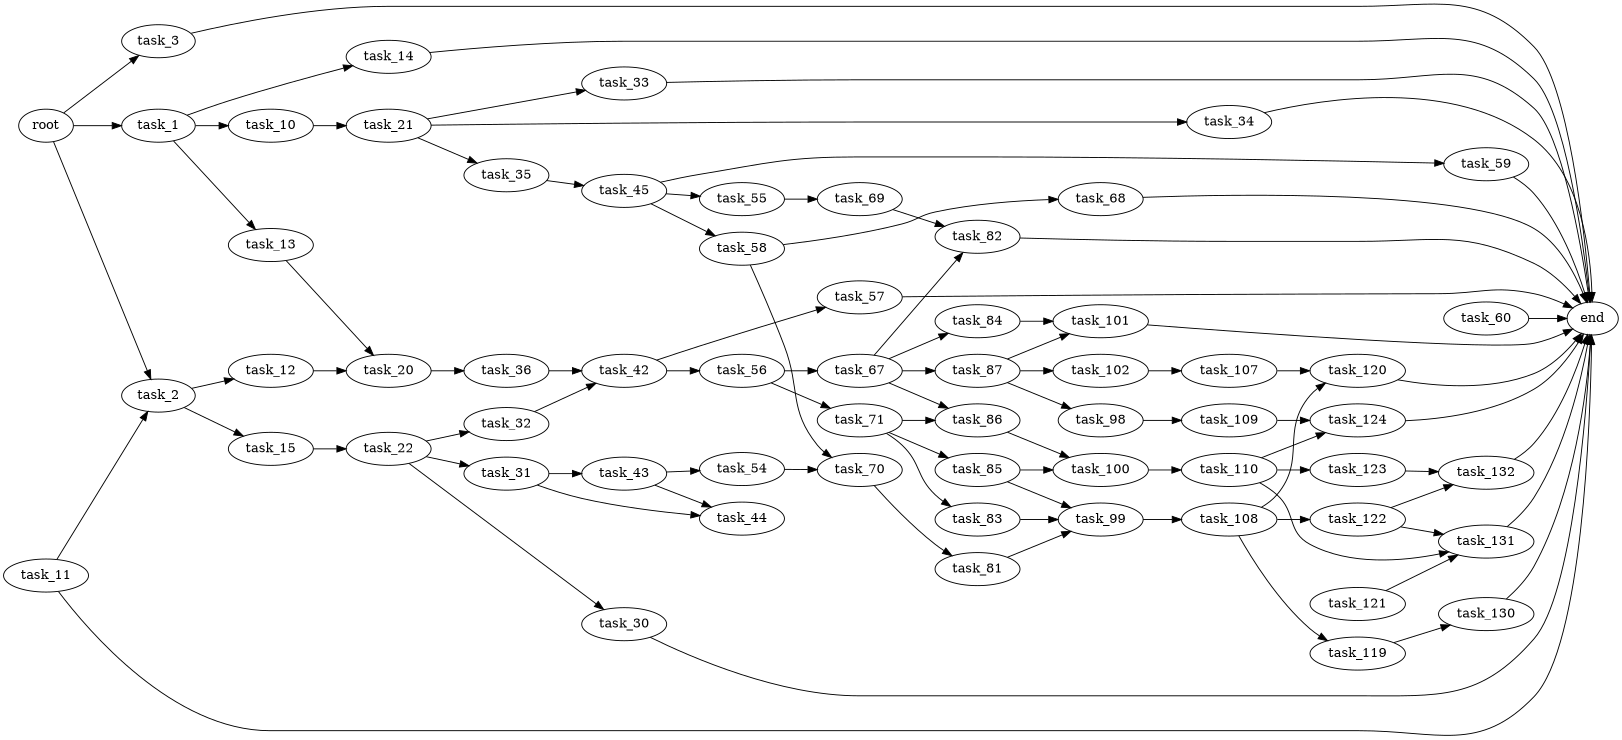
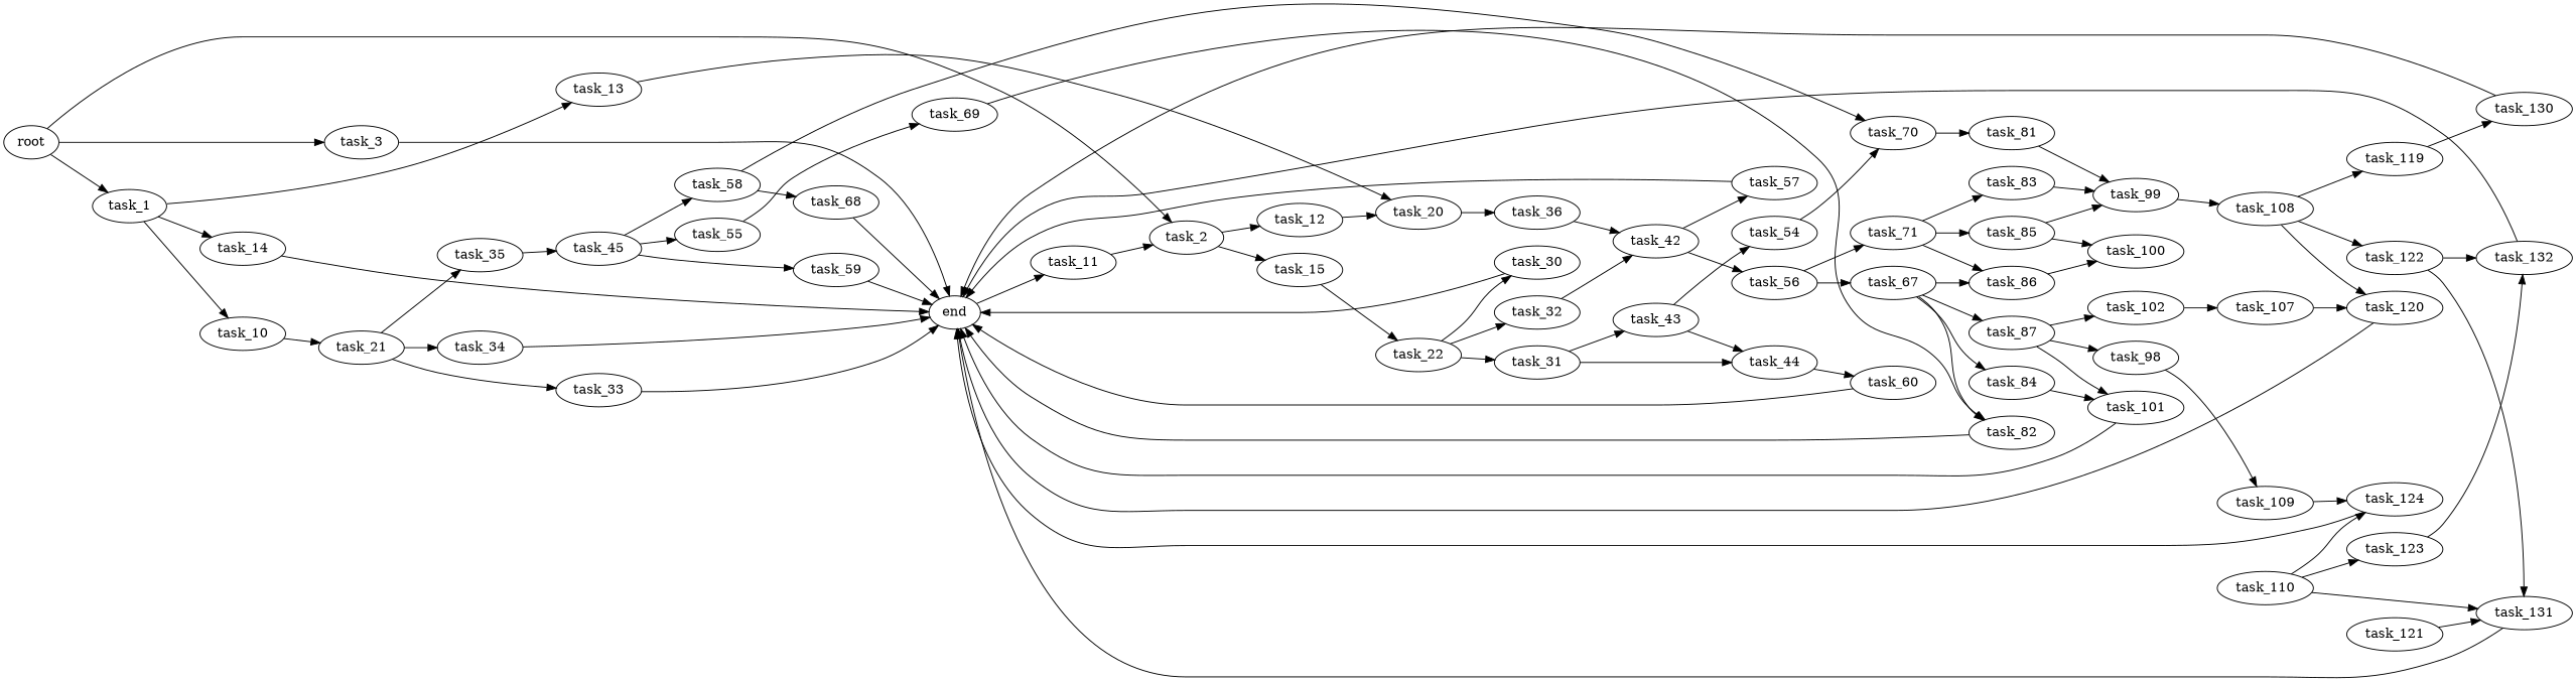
  digraph {
    rankdir=LR
    root
    task_1
    task_2
    task_3
    task_10
    task_13
    task_14
    task_12
    task_15
    end
    task_21
    task_20
    task_11
    task_22
    task_33
    task_34
    task_35
    task_30
    task_31
    task_32
    task_36
    task_45
    task_42
    task_43
    task_44
    task_56
    task_57
    task_55
    task_58
    task_59
    task_54
    task_60
    task_67
    task_71
    task_70
    task_69
    task_68
    task_87
    task_82
    task_84
    task_86
    task_83
    task_85
    task_81
    task_99
    task_101
    task_98
    task_102
    task_100
    task_110
    task_109
    task_108
    task_107
    task_124
    task_120
    task_119
    task_122
    task_123
    task_131
    task_130
    task_132
    task_121
    root -> task_1
    root -> task_2
    root -> task_3
    task_1 -> task_10
    task_1 -> task_13
    task_1 -> task_14
    task_2 -> task_12
    task_2 -> task_15
    task_3 -> end
    task_10 -> task_21
    task_13 -> task_20
    task_14 -> end
    task_12 -> task_20
    task_15 -> task_22
    task_21 -> task_33
    task_21 -> task_34
    task_21 -> task_35
    task_20 -> task_36
    task_11 -> task_2
-   task_11 -> end
+   end -> task_11
    task_22 -> task_30
    task_22 -> task_31
    task_22 -> task_32
    task_33 -> end
    task_34 -> end
    task_35 -> task_45
    task_30 -> end
    task_31 -> task_43
    task_31 -> task_44
    task_32 -> task_42
    task_36 -> task_42
    task_45 -> task_55
    task_45 -> task_58
    task_45 -> task_59
    task_42 -> task_56
    task_42 -> task_57
    task_43 -> task_44
    task_43 -> task_54
+   task_44 -> task_60
    task_56 -> task_67
    task_56 -> task_71
    task_57 -> end
    task_55 -> task_69
    task_58 -> task_70
    task_58 -> task_68
    task_59 -> end
    task_54 -> task_70
    task_60 -> end
    task_67 -> task_87
    task_67 -> task_82
    task_67 -> task_84
    task_67 -> task_86
    task_71 -> task_86
    task_71 -> task_83
    task_71 -> task_85
    task_70 -> task_81
    task_69 -> task_82
    task_68 -> end
    task_87 -> task_101
    task_87 -> task_98
    task_87 -> task_102
    task_82 -> end
    task_84 -> task_101
    task_86 -> task_100
    task_83 -> task_99
    task_85 -> task_99
    task_85 -> task_100
    task_81 -> task_99
    task_99 -> task_108
    task_101 -> end
    task_98 -> task_109
    task_102 -> task_107
-   task_100 -> task_110
    task_110 -> task_124
    task_110 -> task_123
    task_110 -> task_131
    task_109 -> task_124
    task_108 -> task_120
    task_108 -> task_119
    task_108 -> task_122
    task_107 -> task_120
    task_124 -> end
    task_120 -> end
    task_119 -> task_130
    task_122 -> task_131
    task_122 -> task_132
    task_123 -> task_132
    task_131 -> end
    task_130 -> end
    task_132 -> end
    task_121 -> task_131
  }
